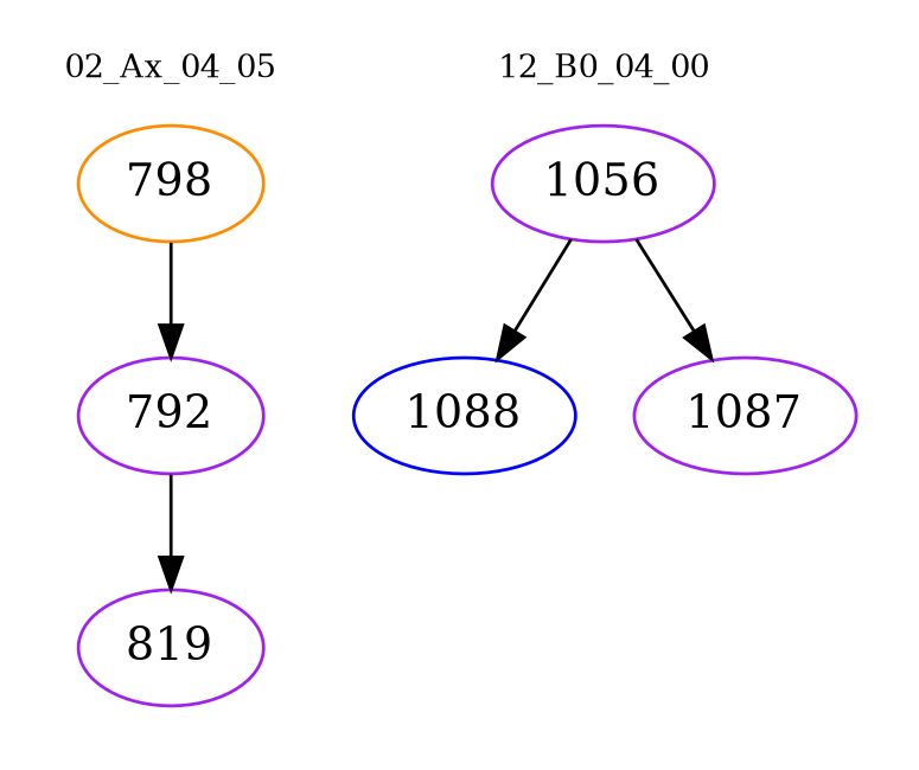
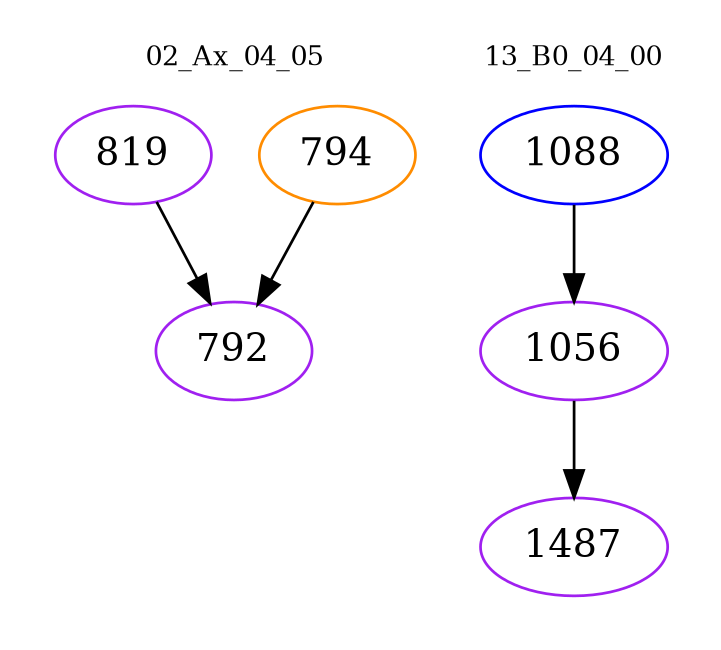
  digraph {
    node [color=purple]
    edge [color=black]
-   n1 [color=darkorange label=798]
+   n1 [color=darkorange label=794]
    n2 [label=792]
    n3 [label=819]
    n4 [color=blue label=1088]
    n5 [label=1056]
-   n6 [label=1087]
+   n6 [label=1487]
    subgraph cluster_1 {
      color=white
      fontsize=10
      label="02_Ax_04_05"
      n1
      n2
      n3
    }
    subgraph cluster_2 {
      color=white
      fontsize=10
-     label="12_B0_04_00"
+     label="13_B0_04_00"
      n4
      n5
      n6
    }
    n1 -> n2
-   n2 -> n3
-   n5 -> n4
+   n3 -> n2
+   n4 -> n5
    n5 -> n6
  }
